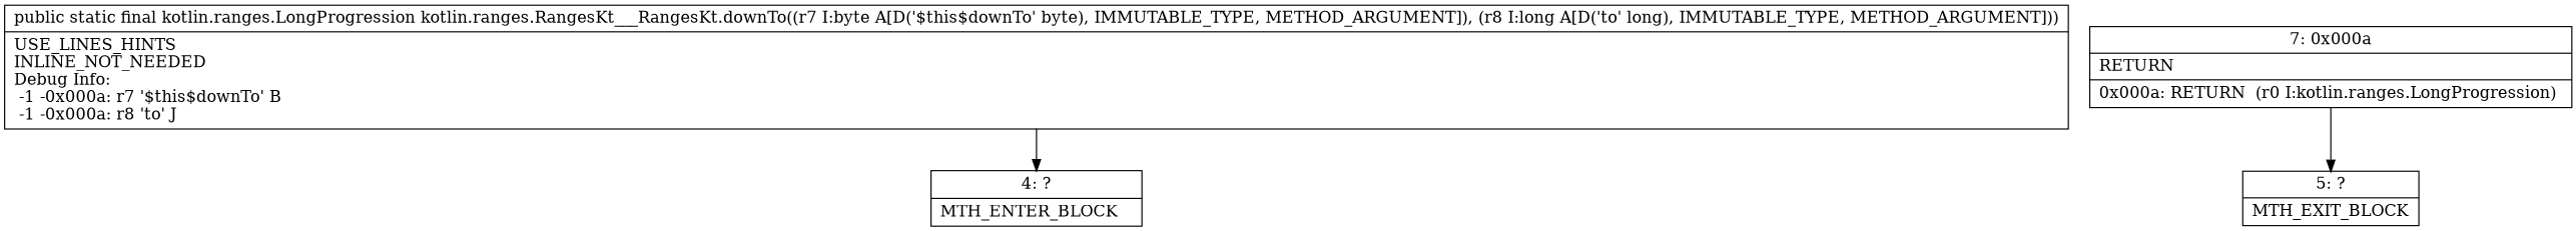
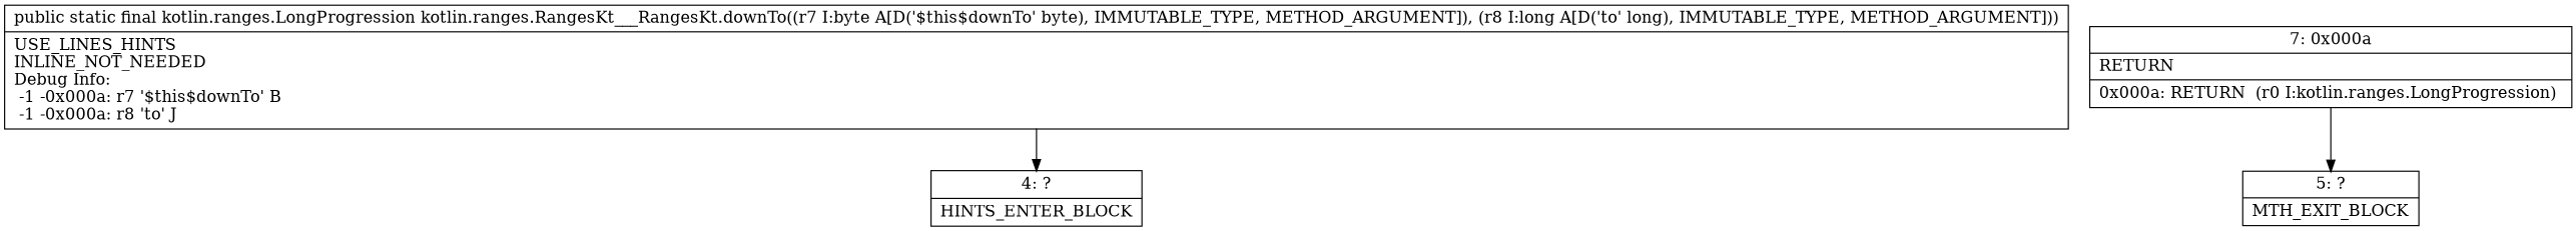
  digraph {
    node [shape=record]
-   n1 [label="{4\:\ ?|MTH_ENTER_BLOCK\l}"]
+   n1 [label="{4\:\ ?|HINTS_ENTER_BLOCK\l}"]
    n2 [label="{7\:\ 0x000a|RETURN\l|0x000a: RETURN  (r0 I:kotlin.ranges.LongProgression) \l}"]
    n3 [label="{5\:\ ?|MTH_EXIT_BLOCK\l}"]
    n4 [label="{public static final kotlin.ranges.LongProgression kotlin.ranges.RangesKt___RangesKt.downTo((r7 I:byte A[D('$this$downTo' byte), IMMUTABLE_TYPE, METHOD_ARGUMENT]), (r8 I:long A[D('to' long), IMMUTABLE_TYPE, METHOD_ARGUMENT]))  | USE_LINES_HINTS\lINLINE_NOT_NEEDED\lDebug Info:\l  \-1 \-0x000a: r7 '$this$downTo' B\l  \-1 \-0x000a: r8 'to' J\l}"]
    n2 -> n3
    n4 -> n1
  }
